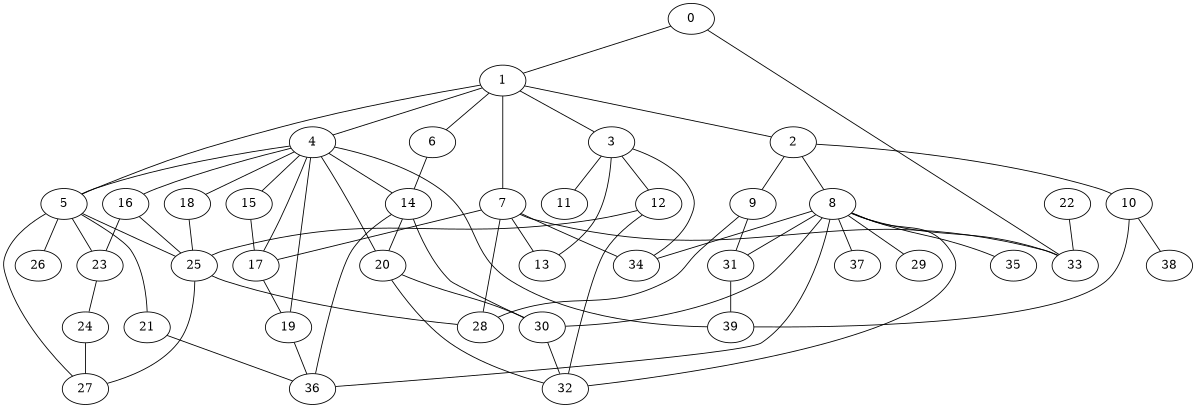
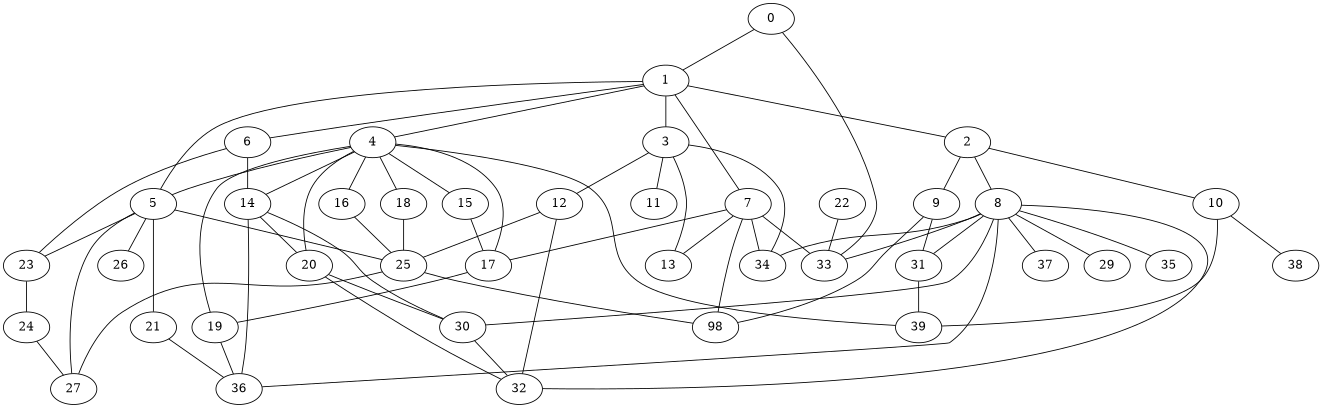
  graph {
    0
    1
    33
    2
    3
    4
    5
    6
    7
    8
    10
    9
    11
    12
    13
    34
    14
    15
    16
    17
    18
    19
    20
    39
    21
    23
    25
    26
    27
-   28
+   28 [label=98]
    32
    35
    36
    37
    29
    30
    31
    38
    22
    24
    0 -- 1
    0 -- 33
    1 -- 2
    1 -- 3
    1 -- 4
    1 -- 5
    1 -- 6
    1 -- 7
    2 -- 8
    2 -- 10
    2 -- 9
    3 -- 11
    3 -- 12
    3 -- 13
    3 -- 34
    4 -- 5
    4 -- 14
    4 -- 15
    4 -- 16
    4 -- 17
    4 -- 18
    4 -- 19
    4 -- 20
    4 -- 39
    5 -- 21
    5 -- 23
    5 -- 25
    5 -- 26
    5 -- 27
    6 -- 14
-   16 -- 23
+   6 -- 23
    7 -- 33
    7 -- 13
    7 -- 34
    7 -- 17
    7 -- 28
    8 -- 33
    8 -- 34
    8 -- 32
    8 -- 35
    8 -- 36
    8 -- 37
    8 -- 29
    8 -- 30
    8 -- 31
    10 -- 39
    10 -- 38
    9 -- 28
    9 -- 31
    12 -- 25
    12 -- 32
    14 -- 20
    14 -- 36
    14 -- 30
    15 -- 17
    16 -- 25
    17 -- 19
    18 -- 25
    19 -- 36
    20 -- 32
    20 -- 30
    21 -- 36
    23 -- 24
    25 -- 27
    25 -- 28
    30 -- 32
    31 -- 39
    22 -- 33
    24 -- 27
  }
